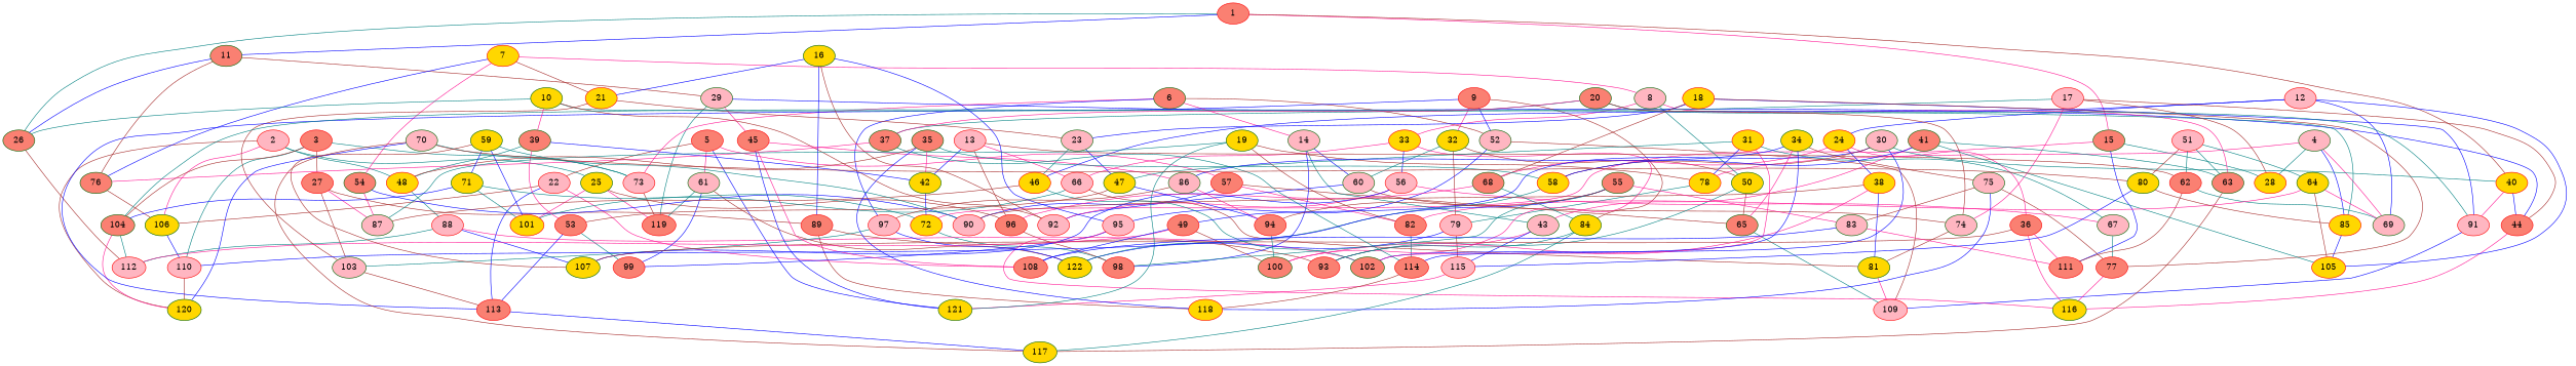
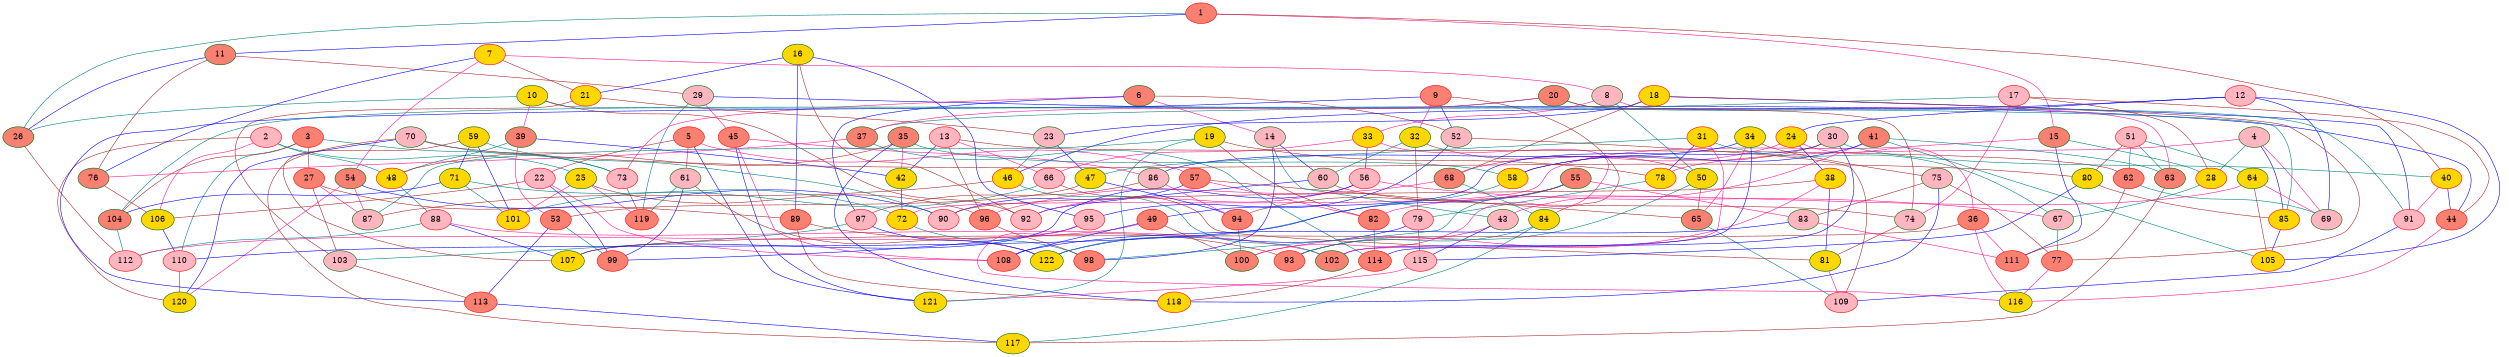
  graph {
    node [color=red fillcolor=salmon style=filled]
    edge [color=brown]
    11 [color=darkgreen]
    1
    15 [color=darkgreen]
    26 [color=darkgreen]
    40 [fillcolor=gold]
    76 [color=darkgreen]
    29 [color=darkgreen fillcolor=lightpink]
    28 [fillcolor=gold]
    72 [fillcolor=gold]
    111
    112 [fillcolor=lightpink]
    44
    91 [fillcolor=lightpink]
    2 [fillcolor=lightpink]
    25 [color=darkgreen fillcolor=gold]
    48 [fillcolor=gold]
    106 [color=darkgreen fillcolor=gold]
    120 [color=darkgreen fillcolor=gold]
    96
    101 [fillcolor=gold]
    119
    88 [fillcolor=lightpink]
    110 [fillcolor=lightpink]
    3
    27
    73 [fillcolor=lightpink]
    104 [color=darkgreen]
    89
    87 [color=darkgreen fillcolor=lightpink]
    103 [color=darkgreen fillcolor=lightpink]
    4 [color=darkgreen fillcolor=lightpink]
    69 [color=darkgreen fillcolor=lightpink]
    78 [fillcolor=gold]
    85 [fillcolor=gold]
    67 [color=darkgreen fillcolor=lightpink]
    79 [fillcolor=lightpink]
    105 [fillcolor=gold]
    22 [fillcolor=lightpink]
    5
    57
    61 [color=darkgreen fillcolor=lightpink]
    121 [color=darkgreen fillcolor=gold]
    99
    108
    82
    65 [color=darkgreen]
    90 [fillcolor=lightpink]
    122 [color=darkgreen fillcolor=gold]
    6 [color=darkgreen]
    14 [color=darkgreen fillcolor=lightpink]
    52 [color=darkgreen fillcolor=lightpink]
    97 [fillcolor=lightpink]
    43 [color=darkgreen fillcolor=lightpink]
    60 [color=darkgreen fillcolor=lightpink]
    98
    95 [fillcolor=lightpink]
    109 [fillcolor=lightpink]
    7 [fillcolor=gold]
    8 [color=darkgreen fillcolor=lightpink]
    21 [fillcolor=gold]
    54 [color=darkgreen]
    33 [fillcolor=gold]
    50 [color=darkgreen fillcolor=gold]
    63 [color=darkgreen]
    23 [color=darkgreen fillcolor=lightpink]
    66 [fillcolor=lightpink]
    56 [fillcolor=lightpink]
    100 [color=darkgreen]
    93
    117 [color=darkgreen fillcolor=gold]
    9
    32 [color=darkgreen fillcolor=gold]
    84 [color=darkgreen fillcolor=gold]
    113
    10 [color=darkgreen fillcolor=gold]
    39 [color=darkgreen]
    92 [fillcolor=lightpink]
    42 [color=darkgreen fillcolor=gold]
    53
    45
    12 [fillcolor=lightpink]
    24 [fillcolor=gold]
    46 [fillcolor=gold]
    68 [color=darkgreen]
    36
    38 [fillcolor=gold]
    102 [color=darkgreen]
    13 [fillcolor=lightpink]
    62
    81 [color=darkgreen fillcolor=gold]
    115 [fillcolor=lightpink]
    74 [color=darkgreen fillcolor=lightpink]
    16 [color=darkgreen fillcolor=gold]
    118 [fillcolor=gold]
    116 [color=darkgreen fillcolor=gold]
    17 [fillcolor=lightpink]
    37 [color=darkgreen]
    114
    18 [fillcolor=gold]
    77
    47 [color=darkgreen fillcolor=gold]
    19 [color=darkgreen fillcolor=gold]
    20 [color=darkgreen]
    94
    107 [color=darkgreen fillcolor=gold]
    86 [color=darkgreen fillcolor=lightpink]
    30 [color=darkgreen fillcolor=lightpink]
    49
    58 [fillcolor=gold]
    31 [fillcolor=gold]
    34 [color=darkgreen fillcolor=gold]
    75 [color=darkgreen fillcolor=lightpink]
    83 [color=darkgreen fillcolor=lightpink]
    35 [color=darkgreen]
    41 [color=darkgreen]
    51 [fillcolor=lightpink]
    64 [color=darkgreen fillcolor=gold]
    80 [color=darkgreen fillcolor=gold]
    55 [color=darkgreen]
    59 [color=darkgreen fillcolor=gold]
    71 [color=darkgreen fillcolor=gold]
    70 [color=darkgreen fillcolor=lightpink]
    11 -- 26 [color=blue]
    11 -- 76
    11 -- 29
    1 -- 11 [color=blue]
    1 -- 15 [color=deeppink]
    1 -- 26 [color=teal]
    1 -- 40
    15 -- 28 [color=teal]
    15 -- 72 [color=deeppink]
    15 -- 111 [color=blue]
    26 -- 112
    40 -- 44 [color=blue]
    40 -- 91 [color=deeppink]
    76 -- 106
    29 -- 44 [color=blue]
    29 -- 119 [color=teal]
    29 -- 45 [color=deeppink]
+   28 -- 67 [color=teal]
    72 -- 98 [color=teal]
    44 -- 116 [color=deeppink]
    91 -- 109 [color=blue]
    2 -- 25 [color=teal]
    2 -- 48 [color=teal]
    2 -- 106 [color=deeppink]
    2 -- 120
    25 -- 96
    25 -- 101 [color=deeppink]
    25 -- 119 [color=deeppink]
    48 -- 88 [color=teal]
    106 -- 110 [color=blue]
    96 -- 98
    88 -- 112 [color=teal]
    88 -- 102 [color=deeppink]
    88 -- 107 [color=blue]
    110 -- 120
    3 -- 110 [color=teal]
    3 -- 27
    3 -- 73 [color=teal]
    3 -- 104
    27 -- 89
    27 -- 87 [color=deeppink]
    27 -- 103
    73 -- 119
    104 -- 112 [color=teal]
    89 -- 93
    89 -- 118
    103 -- 113
    4 -- 28 [color=teal]
    4 -- 69 [color=deeppink]
    4 -- 78 [color=deeppink]
    4 -- 85 [color=blue]
    78 -- 79 [color=teal]
    85 -- 105 [color=blue]
    67 -- 77 [color=teal]
    79 -- 122 [color=blue]
    79 -- 115
    22 -- 106
-   22 -- 113 [color=blue]
+   22 -- 99 [color=blue]
    22 -- 108 [color=deeppink]
    5 -- 22
    5 -- 57 [color=deeppink]
    5 -- 61 [color=deeppink]
    5 -- 121 [color=blue]
    57 -- 82 [color=deeppink]
    57 -- 65
    57 -- 90 [color=blue]
    61 -- 119 [color=teal]
    61 -- 99 [color=blue]
    61 -- 122
    82 -- 114 [color=teal]
    65 -- 109 [color=teal]
    6 -- 73 [color=deeppink]
    6 -- 14 [color=deeppink]
    6 -- 52
    6 -- 97 [color=blue]
    14 -- 43 [color=teal]
    14 -- 60 [color=blue]
    14 -- 98 [color=blue]
    52 -- 95 [color=blue]
    52 -- 109
    97 -- 103 [color=teal]
    97 -- 122 [color=blue]
    43 -- 93 [color=deeppink]
    43 -- 115 [color=blue]
    60 -- 92 [color=blue]
    60 -- 74
    95 -- 99 [color=blue]
    95 -- 116 [color=deeppink]
    7 -- 76 [color=blue]
    7 -- 8 [color=deeppink]
    7 -- 21
    7 -- 54 [color=deeppink]
    8 -- 33 [color=deeppink]
    8 -- 50 [color=teal]
    8 -- 63 [color=deeppink]
    21 -- 103
    21 -- 23
-   104 -- 120 [color=deeppink]
+   54 -- 120 [color=deeppink]
    54 -- 87 [color=deeppink]
    54 -- 90 [color=blue]
    33 -- 66 [color=deeppink]
    33 -- 56 [color=blue]
    33 -- 100 [color=deeppink]
    50 -- 65
    50 -- 93 [color=teal]
    63 -- 117
    23 -- 46 [color=teal]
    23 -- 47 [color=blue]
    66 -- 101 [color=teal]
    66 -- 81
    56 -- 67 [color=deeppink]
    56 -- 92 [color=deeppink]
    56 -- 107 [color=blue]
    9 -- 52 [color=blue]
    9 -- 32 [color=deeppink]
    9 -- 84
    9 -- 113 [color=blue]
    32 -- 79
    32 -- 60 [color=teal]
    32 -- 50
    84 -- 93 [color=teal]
    84 -- 117 [color=teal]
    113 -- 117 [color=blue]
    10 -- 26 [color=teal]
    10 -- 85 [color=teal]
    10 -- 39 [color=deeppink]
    10 -- 92
    39 -- 48 [color=teal]
    39 -- 42 [color=blue]
    39 -- 53 [color=deeppink]
    42 -- 72 [color=blue]
    53 -- 99 [color=teal]
    53 -- 113 [color=blue]
    45 -- 121 [color=blue]
    45 -- 108 [color=deeppink]
    45 -- 86 [color=deeppink]
    12 -- 69 [color=blue]
    12 -- 105 [color=blue]
    12 -- 24 [color=blue]
    12 -- 46 [color=blue]
    24 -- 68 [color=deeppink]
    24 -- 36 [color=deeppink]
    24 -- 38 [color=blue]
    46 -- 87
    46 -- 102 [color=teal]
    68 -- 96 [color=deeppink]
    68 -- 84 [color=teal]
    36 -- 111 [color=deeppink]
    36 -- 116 [color=deeppink]
    36 -- 107
    38 -- 90
    38 -- 100 [color=deeppink]
    38 -- 81 [color=blue]
    13 -- 96
    13 -- 66 [color=deeppink]
    13 -- 42 [color=blue]
    13 -- 62
    62 -- 111
    62 -- 69 [color=teal]
    81 -- 109 [color=deeppink]
    115 -- 121 [color=deeppink]
    74 -- 81
    16 -- 89 [color=blue]
    16 -- 95 [color=blue]
    16 -- 21 [color=blue]
    16 -- 92
    17 -- 28
    17 -- 44
    17 -- 74 [color=deeppink]
    17 -- 37 [color=teal]
    37 -- 76 [color=deeppink]
    37 -- 114 [color=teal]
    114 -- 118
    18 -- 91 [color=blue]
    18 -- 23 [color=blue]
    18 -- 68
    18 -- 77
    77 -- 116 [color=deeppink]
    47 -- 53
    47 -- 94 [color=blue]
    19 -- 87 [color=teal]
    19 -- 78
    19 -- 121 [color=teal]
    19 -- 82
    20 -- 91 [color=teal]
    20 -- 104 [color=teal]
    20 -- 74
    20 -- 37 [color=deeppink]
    94 -- 100 [color=teal]
    86 -- 97
    86 -- 94 [color=deeppink]
    30 -- 40 [color=teal]
    30 -- 102 [color=blue]
    30 -- 49 [color=blue]
    30 -- 58
    49 -- 112 [color=deeppink]
    49 -- 108 [color=blue]
    49 -- 100
    58 -- 122 [color=teal]
    31 -- 78 [color=blue]
    31 -- 67 [color=teal]
    31 -- 102 [color=deeppink]
    31 -- 47 [color=teal]
    34 -- 65 [color=deeppink]
    34 -- 114 [color=blue]
    34 -- 86 [color=blue]
    34 -- 75
    75 -- 118 [color=blue]
    75 -- 77
    75 -- 83
    83 -- 111 [color=deeppink]
    83 -- 108 [color=blue]
    35 -- 48
    35 -- 42 [color=deeppink]
    35 -- 118 [color=blue]
    35 -- 58 [color=teal]
    41 -- 105 [color=teal]
    41 -- 43 [color=deeppink]
    41 -- 63 [color=teal]
    41 -- 58 [color=blue]
    51 -- 63 [color=teal]
    51 -- 62 [color=teal]
    51 -- 64 [color=teal]
    51 -- 80
    64 -- 69 [color=deeppink]
    64 -- 105
    64 -- 82 [color=deeppink]
    80 -- 85
    80 -- 115 [color=blue]
    55 -- 110 [color=blue]
    55 -- 98 [color=teal]
    55 -- 94
    55 -- 83 [color=deeppink]
    59 -- 101 [color=blue]
    59 -- 90 [color=teal]
    59 -- 107
    59 -- 71 [color=blue]
    71 -- 72 [color=teal]
    71 -- 101 [color=teal]
    71 -- 104 [color=blue]
    70 -- 120 [color=blue]
    70 -- 73 [color=teal]
    70 -- 117
    70 -- 80
  }
